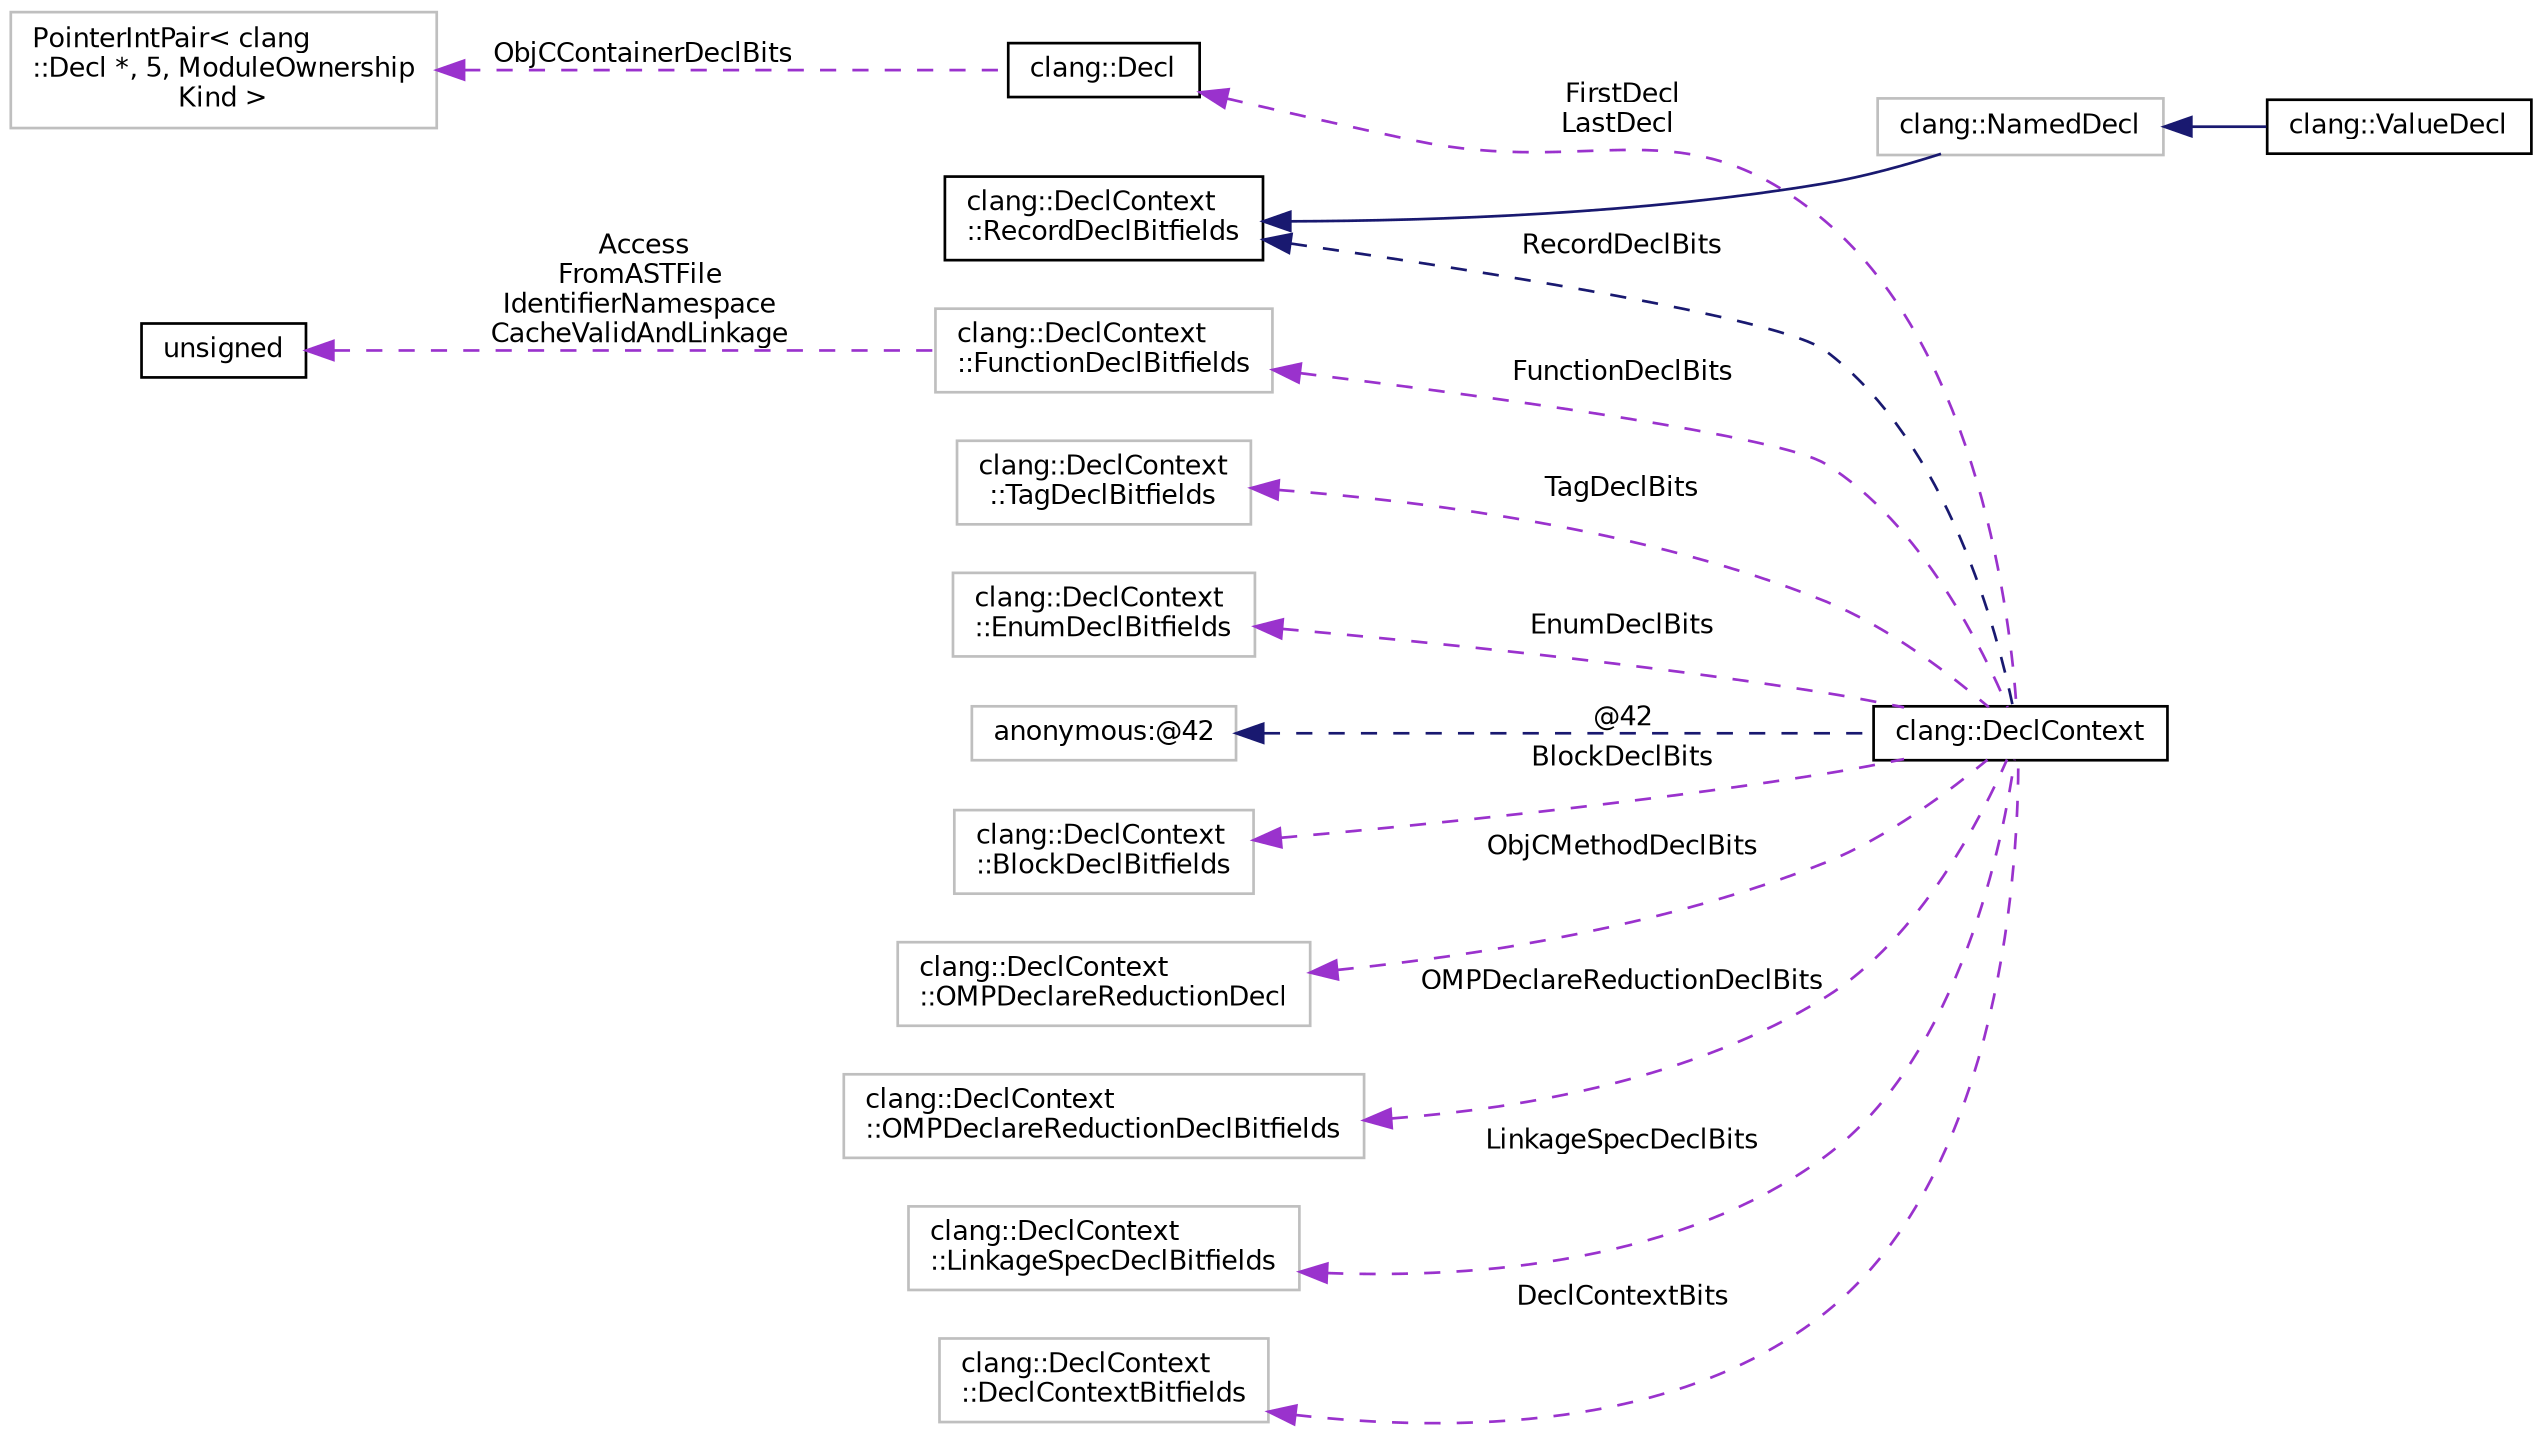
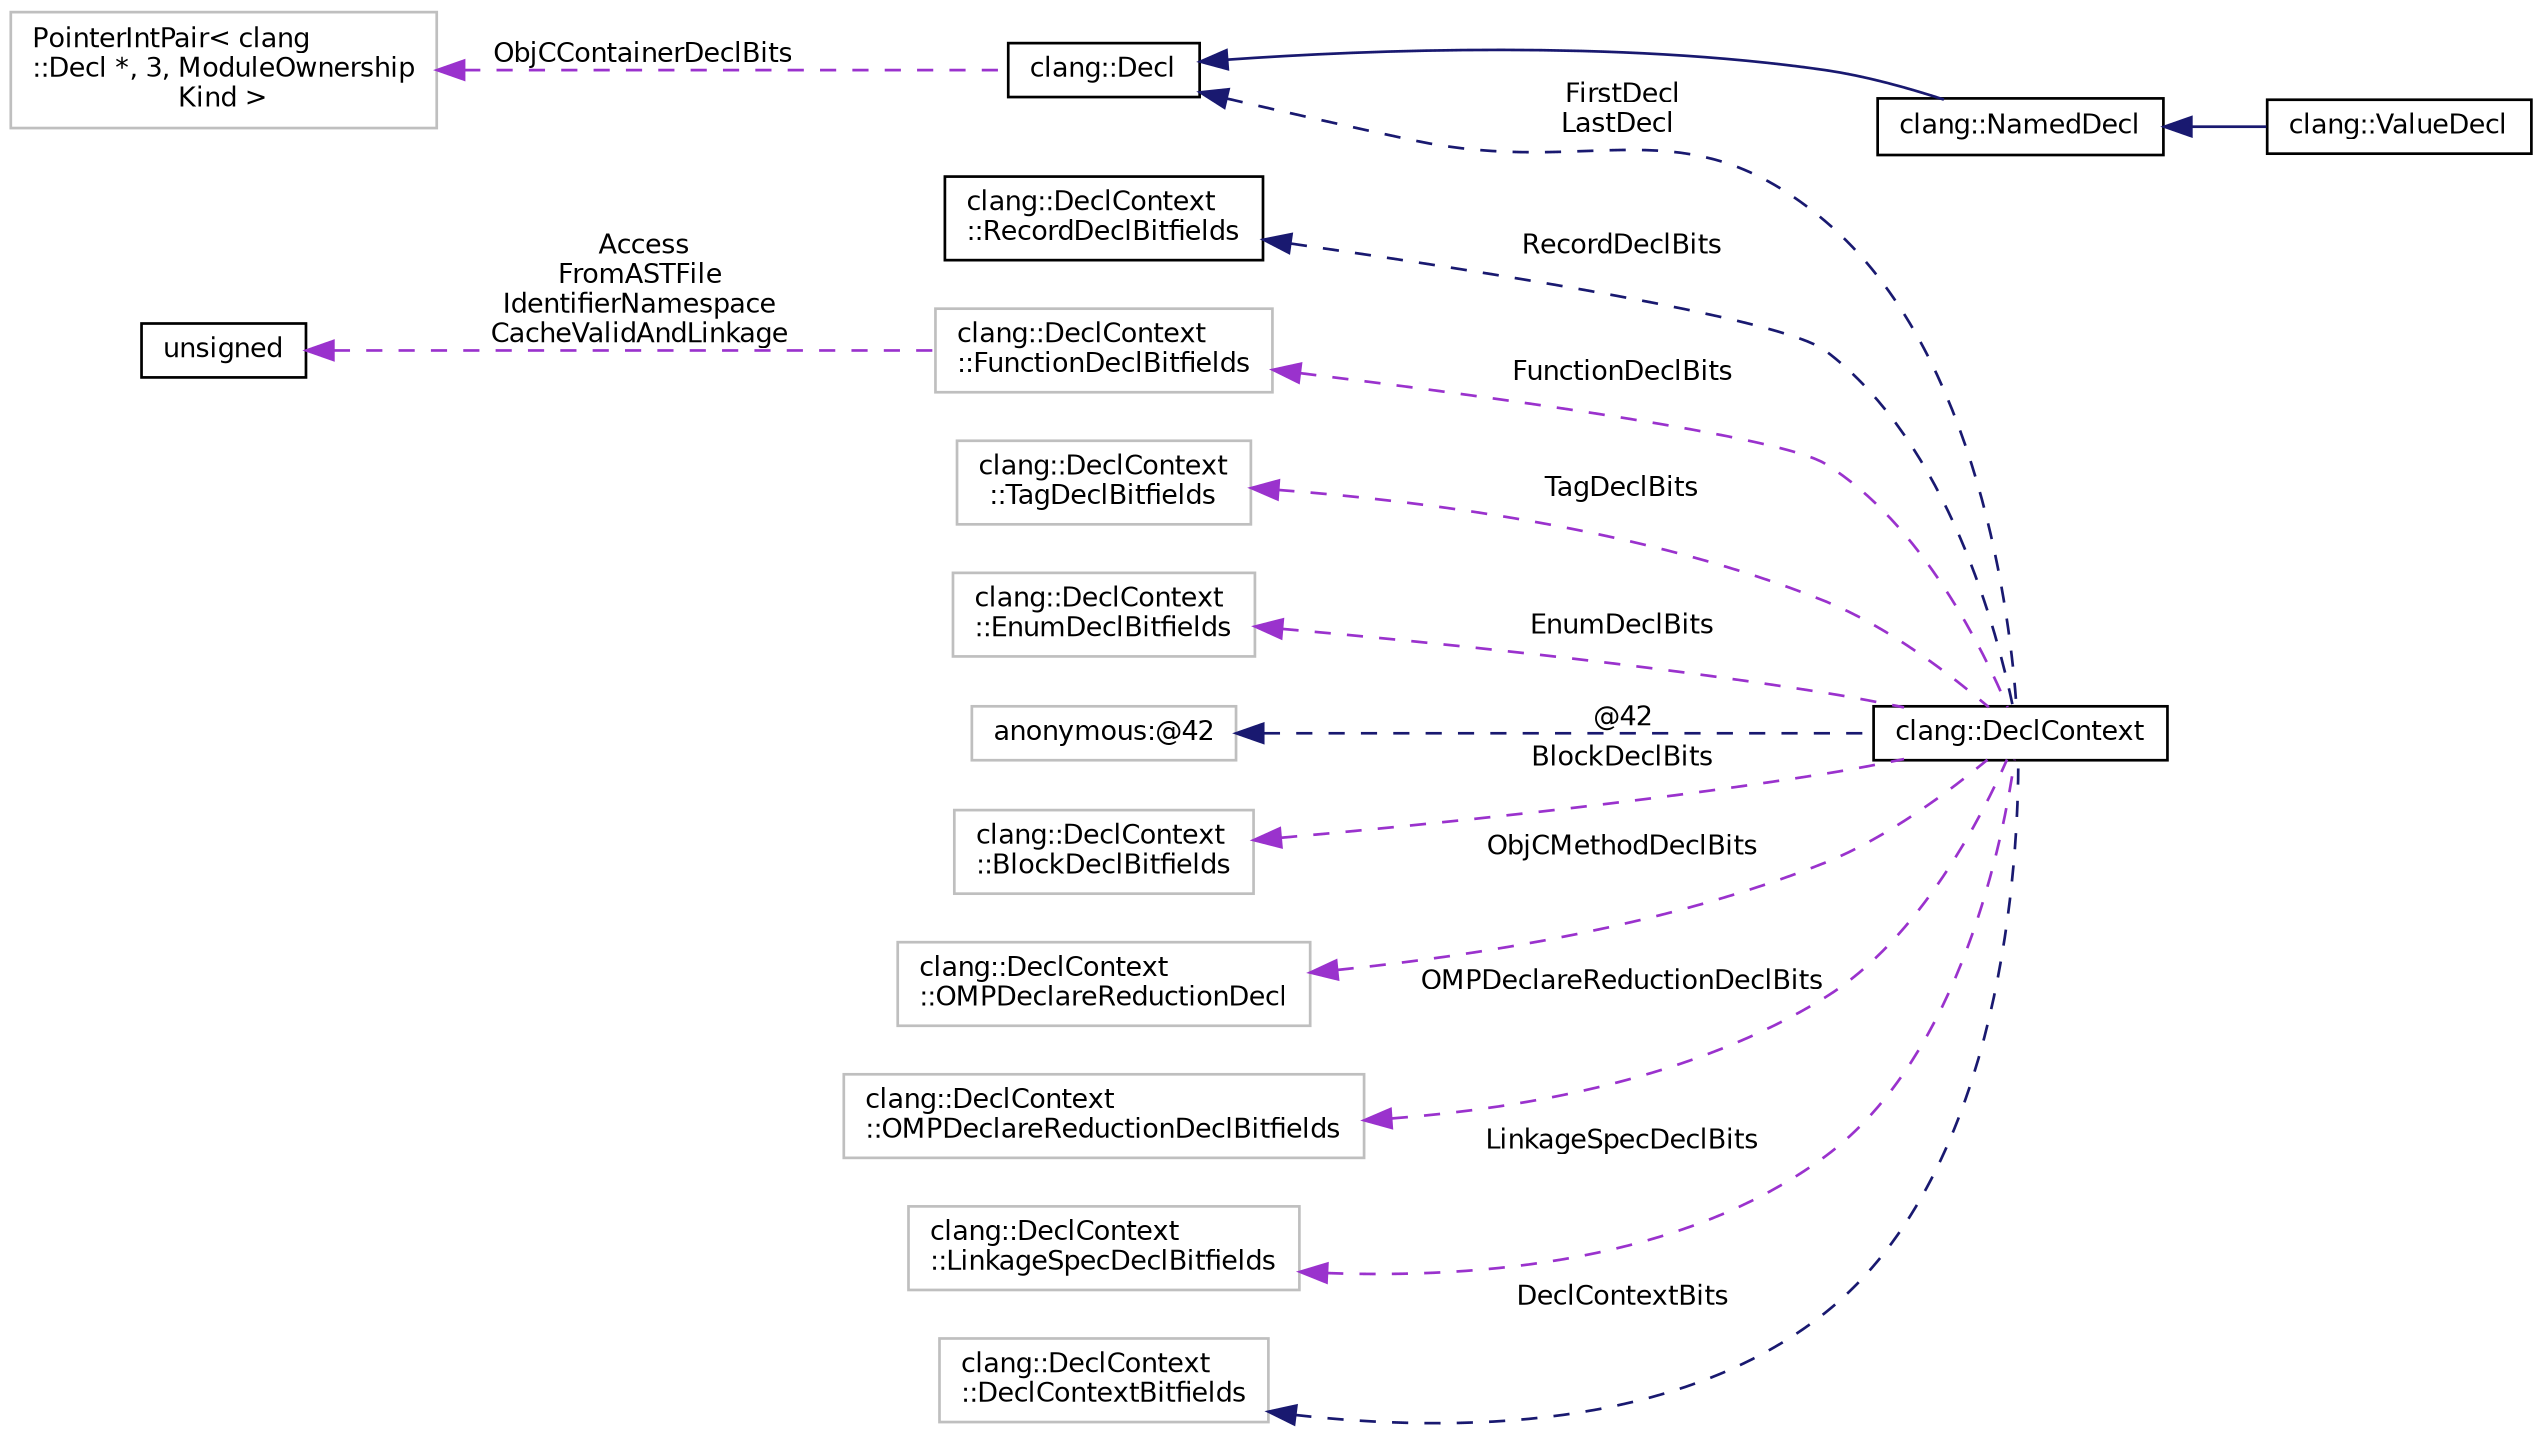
  digraph {
    rankdir=LR
    node [color=grey75 fontname=Helvetica fontsize=10 shape=record]
    edge [color=darkorchid3 dir=back fontname=Helvetica fontsize=10 labelfontname=Helvetica labelfontsize=10 style=dashed]
    n1 [color=black height=0.2 label="clang::ValueDecl" width=0.4]
-   n2 [height=0.2 label="clang::NamedDecl" width=0.4]
+   n2 [color=black height=0.2 label="clang::NamedDecl" width=0.4]
    n3 [color=black height=0.2 label="clang::Decl" width=0.4]
    n4 [color=black height=0.2 label="clang::DeclContext" width=0.4]
-   n5 [height=0.2 label="PointerIntPair\< clang\l::Decl *, 5, ModuleOwnership\lKind \>" width=0.4]
+   n5 [height=0.2 label="PointerIntPair\< clang\l::Decl *, 3, ModuleOwnership\lKind \>" width=0.4]
    n6 [color=black height=0.2 label=unsigned width=0.4]
    n7 [height=0.2 label="clang::DeclContext\l::FunctionDeclBitfields" width=0.4]
    n8 [height=0.2 label="clang::DeclContext\l::TagDeclBitfields" width=0.4]
    n9 [height=0.2 label="clang::DeclContext\l::EnumDeclBitfields" width=0.4]
    n10 [height=0.2 label="anonymous:@42" width=0.4]
    n11 [height=0.2 label="clang::DeclContext\l::BlockDeclBitfields" width=0.4]
    n12 [height=0.2 label="clang::DeclContext\l::OMPDeclareReductionDecl" width=0.4]
    n13 [height=0.2 label="clang::DeclContext\l::OMPDeclareReductionDeclBitfields" width=0.4]
    n14 [height=0.2 label="clang::DeclContext\l::LinkageSpecDeclBitfields" width=0.4]
    n15 [color=black height=0.2 label="clang::DeclContext\l::RecordDeclBitfields" width=0.4]
    n16 [height=0.2 label="clang::DeclContext\l::DeclContextBitfields" width=0.4]
    n2 -> n1 [color=midnightblue style=solid]
-   n15 -> n2 [color=midnightblue style=solid]
-   n3 -> n4 [label=" FirstDecl\nLastDecl"]
+   n3 -> n2 [color=midnightblue style=solid]
+   n3 -> n4 [color=midnightblue label=" FirstDecl\nLastDecl"]
    n5 -> n3 [label=" ObjCContainerDeclBits"]
    n6 -> n7 [label=" Access\nFromASTFile\nIdentifierNamespace\nCacheValidAndLinkage"]
    n7 -> n4 [label=" FunctionDeclBits"]
    n8 -> n4 [label=" TagDeclBits"]
    n9 -> n4 [label=" EnumDeclBits"]
    n10 -> n4 [color=midnightblue label=" @42"]
    n11 -> n4 [label=" BlockDeclBits"]
    n12 -> n4 [label=" ObjCMethodDeclBits"]
    n13 -> n4 [label=" OMPDeclareReductionDeclBits"]
    n14 -> n4 [label=" LinkageSpecDeclBits"]
    n15 -> n4 [color=midnightblue label=" RecordDeclBits"]
-   n16 -> n4 [label=" DeclContextBits"]
+   n16 -> n4 [color=midnightblue label=" DeclContextBits"]
  }
